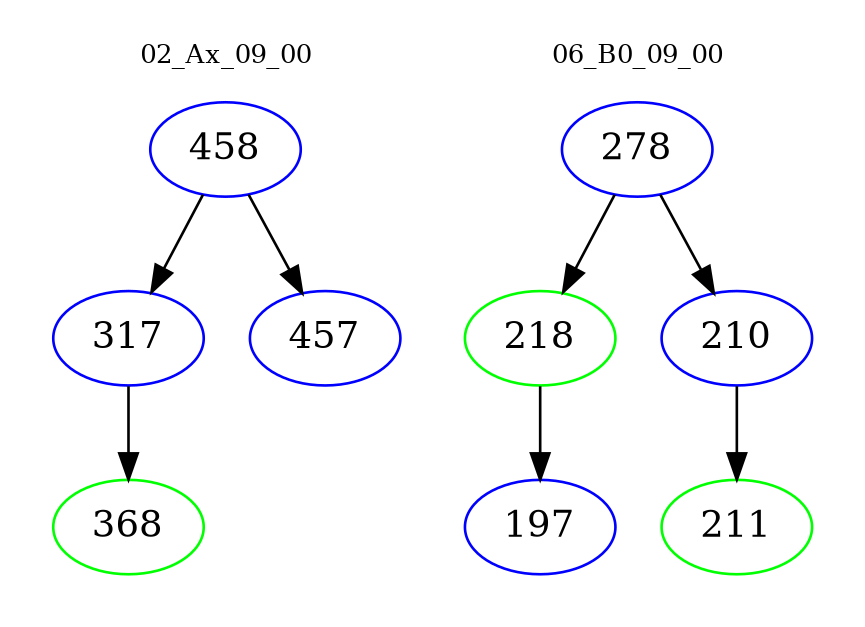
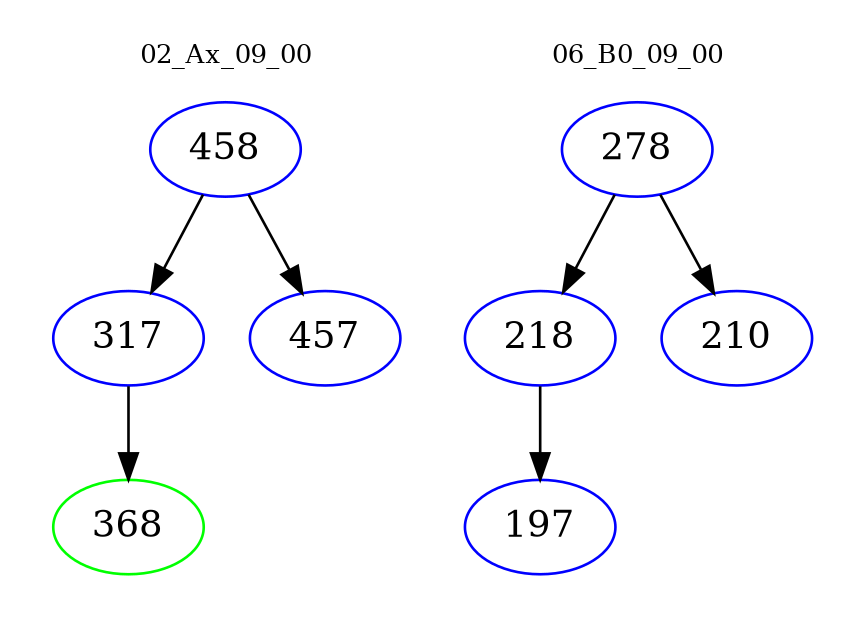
  digraph {
    node [color=blue]
    edge [color=black]
    n1 [label=458]
    n2 [label=317]
    n3 [label=457]
    n4 [color=green label=368]
    n5 [label=278]
-   n6 [color=green label=218]
+   n6 [label=218]
    n7 [label=210]
    n8 [label=197]
-   n9 [color=green label=211]
    subgraph cluster_1 {
      color=white
      fontsize=10
      label="02_Ax_09_00"
      n1
      n2
      n3
      n4
    }
    subgraph cluster_2 {
      color=white
      fontsize=10
      label="06_B0_09_00"
      n5
      n6
      n7
      n8
-     n9
    }
    n1 -> n2
    n1 -> n3
    n2 -> n4
    n5 -> n6
    n5 -> n7
    n6 -> n8
-   n7 -> n9
  }
